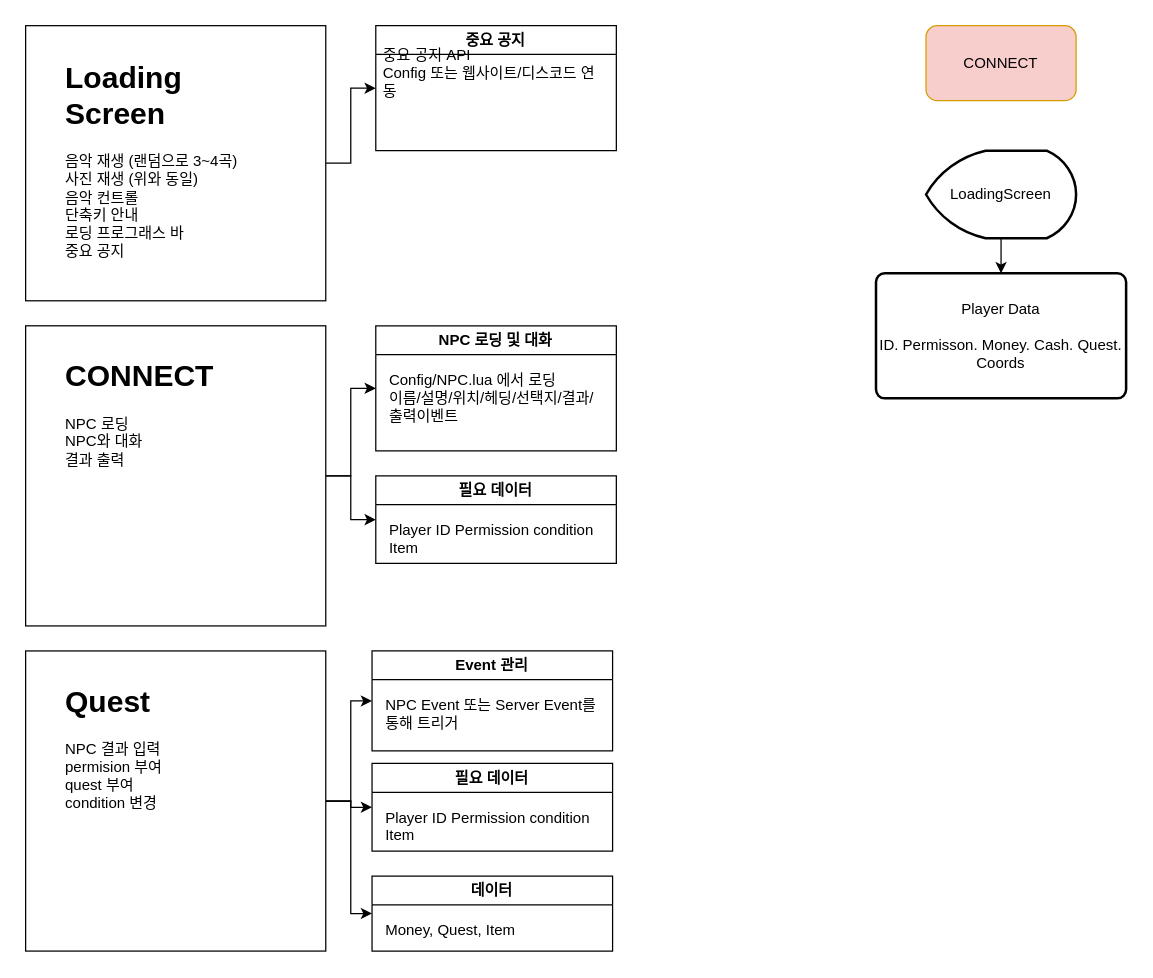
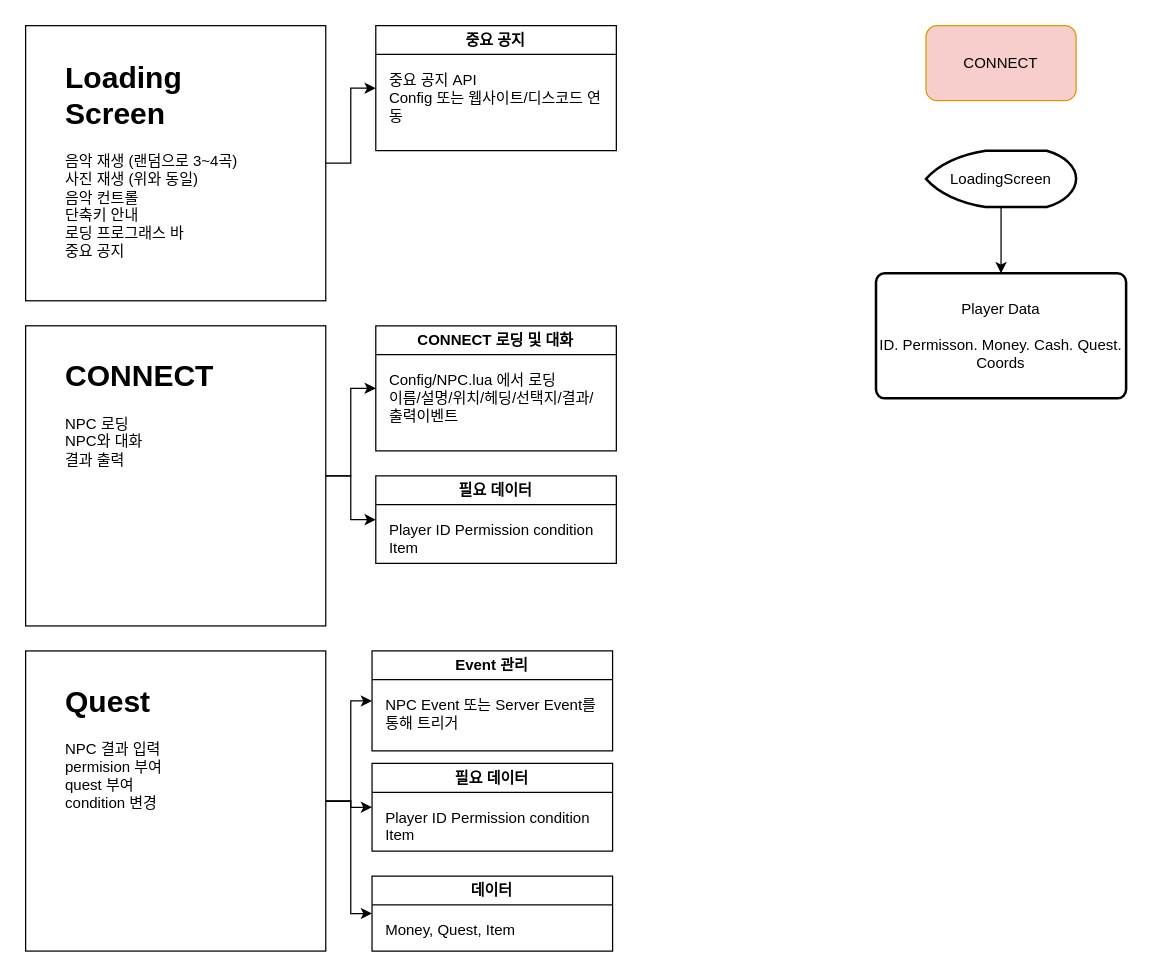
  <mxCell id="0" />
  <mxCell id="1" parent="0" />
  <mxCell id="2" value="중요 공지" style="swimlane;whiteSpace=wrap;html=1;" parent="1" vertex="1"><mxGeometry x="300" y="20" width="192.36" height="100" as="geometry" /></mxCell>
- <mxCell id="3" value="&lt;div style=&quot;&quot;&gt;중요 공지 API&lt;/div&gt;&lt;div style=&quot;&quot;&gt;Config 또는 웹사이트/디스코드 연동&lt;/div&gt;" style="text;html=1;strokeColor=none;fillColor=none;align=left;verticalAlign=top;whiteSpace=wrap;rounded=0;" parent="2" vertex="1"><mxGeometry x="4.18" y="10" width="174" height="60" as="geometry" /></mxCell>
+ <mxCell id="3" value="&lt;div style=&quot;&quot;&gt;중요 공지 API&lt;/div&gt;&lt;div style=&quot;&quot;&gt;Config 또는 웹사이트/디스코드 연동&lt;/div&gt;" style="text;html=1;strokeColor=none;fillColor=none;align=left;verticalAlign=top;whiteSpace=wrap;rounded=0;" parent="2" vertex="1"><mxGeometry x="9.18" y="30" width="174" height="60" as="geometry" /></mxCell>
  <mxCell id="4" style="edgeStyle=orthogonalEdgeStyle;rounded=0;orthogonalLoop=1;jettySize=auto;html=1;exitX=1;exitY=0.5;exitDx=0;exitDy=0;" parent="1" source="5" target="2" edge="1"><mxGeometry relative="1" as="geometry" /></mxCell>
  <mxCell id="5" value="" style="whiteSpace=wrap;html=1;" parent="1" vertex="1"><mxGeometry x="20" y="20" width="240" height="220.0" as="geometry" /></mxCell>
  <mxCell id="6" value="&lt;h1&gt;Loading Screen&lt;/h1&gt;&lt;div&gt;음악 재생 (랜덤으로 3~4곡)&lt;/div&gt;&lt;div&gt;사진 재생 (위와 동일)&lt;/div&gt;&lt;div&gt;음악 컨트롤&lt;/div&gt;&lt;div&gt;단축키 안내&lt;/div&gt;&lt;div&gt;로딩 프로그래스 바&lt;/div&gt;&lt;div&gt;중요 공지&lt;/div&gt;" style="text;html=1;strokeColor=none;fillColor=none;spacing=5;spacingTop=-20;whiteSpace=wrap;overflow=hidden;rounded=0;" parent="1" vertex="1"><mxGeometry x="46.82" y="42" width="186.36" height="176" as="geometry" /></mxCell>
  <mxCell id="7" style="edgeStyle=orthogonalEdgeStyle;rounded=0;orthogonalLoop=1;jettySize=auto;html=1;exitX=1;exitY=0.5;exitDx=0;exitDy=0;" parent="1" source="9" target="11" edge="1"><mxGeometry relative="1" as="geometry" /></mxCell>
  <mxCell id="8" style="edgeStyle=orthogonalEdgeStyle;rounded=0;orthogonalLoop=1;jettySize=auto;html=1;exitX=1;exitY=0.5;exitDx=0;exitDy=0;" parent="1" source="9" target="13" edge="1"><mxGeometry relative="1" as="geometry" /></mxCell>
  <mxCell id="9" value="" style="whiteSpace=wrap;html=1;" parent="1" vertex="1"><mxGeometry x="20" y="260" width="240" height="240" as="geometry" /></mxCell>
  <mxCell id="10" value="&lt;h1&gt;CONNECT&lt;/h1&gt;&lt;div&gt;NPC 로딩&lt;/div&gt;&lt;div&gt;NPC와 대화&lt;/div&gt;&lt;div&gt;결과 출력&lt;/div&gt;" style="text;html=1;strokeColor=none;fillColor=none;spacing=5;spacingTop=-20;whiteSpace=wrap;overflow=hidden;rounded=0;" parent="1" vertex="1"><mxGeometry x="46.82" y="281" width="186.36" height="108" as="geometry" /></mxCell>
- <mxCell id="11" value="NPC 로딩 및 대화" style="swimlane;whiteSpace=wrap;html=1;" parent="1" vertex="1"><mxGeometry x="300" y="260" width="192.36" height="100" as="geometry" /></mxCell>
+ <mxCell id="11" value="CONNECT 로딩 및 대화" style="swimlane;whiteSpace=wrap;html=1;" parent="1" vertex="1"><mxGeometry x="300" y="260" width="192.36" height="100" as="geometry" /></mxCell>
  <mxCell id="12" value="&lt;div style=&quot;&quot;&gt;Config/NPC.lua 에서 로딩&lt;/div&gt;&lt;div style=&quot;&quot;&gt;이름/설명/위치/헤딩/선택지/결과/출력이벤트&lt;/div&gt;" style="text;html=1;strokeColor=none;fillColor=none;align=left;verticalAlign=top;whiteSpace=wrap;rounded=0;" parent="11" vertex="1"><mxGeometry x="9.18" y="30" width="174" height="60" as="geometry" /></mxCell>
  <mxCell id="13" value="필요 데이터" style="swimlane;whiteSpace=wrap;html=1;" parent="1" vertex="1"><mxGeometry x="300" y="380" width="192.36" height="70" as="geometry" /></mxCell>
  <mxCell id="14" value="&lt;div style=&quot;&quot;&gt;Player ID Permission&amp;nbsp;condition Item&lt;/div&gt;" style="text;html=1;strokeColor=none;fillColor=none;align=left;verticalAlign=top;whiteSpace=wrap;rounded=0;" parent="13" vertex="1"><mxGeometry x="9.18" y="30" width="174" height="30" as="geometry" /></mxCell>
  <mxCell id="15" value="CONNECT" style="rounded=1;whiteSpace=wrap;html=1;fillColor=#f8cecc;strokeColor=#d79b00;" parent="1" vertex="1"><mxGeometry x="740" y="20" width="120" height="60" as="geometry" /></mxCell>
  <mxCell id="16" value="" style="edgeStyle=orthogonalEdgeStyle;rounded=0;orthogonalLoop=1;jettySize=auto;html=1;" parent="1" source="17" target="18" edge="1"><mxGeometry relative="1" as="geometry" /></mxCell>
- <mxCell id="17" value="LoadingScreen" style="strokeWidth=2;html=1;shape=mxgraph.flowchart.display;whiteSpace=wrap;" parent="1" vertex="1"><mxGeometry x="740" y="120" width="120" height="70" as="geometry" /></mxCell>
+ <mxCell id="17" value="LoadingScreen" style="strokeWidth=2;html=1;shape=mxgraph.flowchart.display;whiteSpace=wrap;" parent="1" vertex="1"><mxGeometry x="740" y="120" width="120" height="45" as="geometry" /></mxCell>
  <mxCell id="18" value="Player Data&lt;br&gt;&lt;br&gt;ID. Permisson. Money. Cash. Quest. Coords" style="rounded=1;whiteSpace=wrap;html=1;absoluteArcSize=1;arcSize=14;strokeWidth=2;" parent="1" vertex="1"><mxGeometry x="700" y="218" width="200" height="100" as="geometry" /></mxCell>
  <mxCell id="19" style="edgeStyle=orthogonalEdgeStyle;rounded=0;orthogonalLoop=1;jettySize=auto;html=1;exitX=1;exitY=0.5;exitDx=0;exitDy=0;" edge="1" parent="1" source="22" target="24"><mxGeometry relative="1" as="geometry" /></mxCell>
  <mxCell id="20" style="edgeStyle=orthogonalEdgeStyle;rounded=0;orthogonalLoop=1;jettySize=auto;html=1;exitX=1;exitY=0.5;exitDx=0;exitDy=0;" edge="1" parent="1" source="22" target="26"><mxGeometry relative="1" as="geometry" /></mxCell>
  <mxCell id="21" style="edgeStyle=orthogonalEdgeStyle;rounded=0;orthogonalLoop=1;jettySize=auto;html=1;exitX=1;exitY=0.5;exitDx=0;exitDy=0;" edge="1" parent="1" source="22" target="28"><mxGeometry relative="1" as="geometry" /></mxCell>
  <mxCell id="22" value="" style="whiteSpace=wrap;html=1;" parent="1" vertex="1"><mxGeometry x="20" y="520" width="240" height="240" as="geometry" /></mxCell>
  <mxCell id="23" value="&lt;h1&gt;Quest&lt;/h1&gt;&lt;div&gt;NPC 결과 입력&lt;/div&gt;&lt;div&gt;permision 부여&lt;/div&gt;&lt;div&gt;quest 부여&lt;/div&gt;&lt;div&gt;condition 변경&lt;/div&gt;" style="text;html=1;strokeColor=none;fillColor=none;spacing=5;spacingTop=-20;whiteSpace=wrap;overflow=hidden;rounded=0;" parent="1" vertex="1"><mxGeometry x="46.82" y="541" width="186.36" height="108" as="geometry" /></mxCell>
  <mxCell id="24" value="Event 관리" style="swimlane;whiteSpace=wrap;html=1;" vertex="1" parent="1"><mxGeometry x="297" y="520" width="192.36" height="80" as="geometry" /></mxCell>
  <mxCell id="25" value="&lt;div style=&quot;&quot;&gt;NPC Event 또는 Server Event를 통해 트리거&lt;/div&gt;" style="text;html=1;strokeColor=none;fillColor=none;align=left;verticalAlign=top;whiteSpace=wrap;rounded=0;" vertex="1" parent="24"><mxGeometry x="9.18" y="30" width="174" height="40" as="geometry" /></mxCell>
  <mxCell id="26" value="필요 데이터" style="swimlane;whiteSpace=wrap;html=1;" vertex="1" parent="1"><mxGeometry x="297" y="610" width="192.36" height="70" as="geometry" /></mxCell>
  <mxCell id="27" value="&lt;div style=&quot;&quot;&gt;Player ID Permission&amp;nbsp;condition Item&lt;/div&gt;" style="text;html=1;strokeColor=none;fillColor=none;align=left;verticalAlign=top;whiteSpace=wrap;rounded=0;" vertex="1" parent="26"><mxGeometry x="9.18" y="30" width="174" height="30" as="geometry" /></mxCell>
  <mxCell id="28" value="데이터" style="swimlane;whiteSpace=wrap;html=1;" vertex="1" parent="1"><mxGeometry x="297" y="700" width="192.36" height="60" as="geometry" /></mxCell>
  <mxCell id="29" value="&lt;div style=&quot;&quot;&gt;Money, Quest, Item&lt;/div&gt;" style="text;html=1;strokeColor=none;fillColor=none;align=left;verticalAlign=top;whiteSpace=wrap;rounded=0;" vertex="1" parent="28"><mxGeometry x="9.18" y="30" width="174" height="30" as="geometry" /></mxCell>
